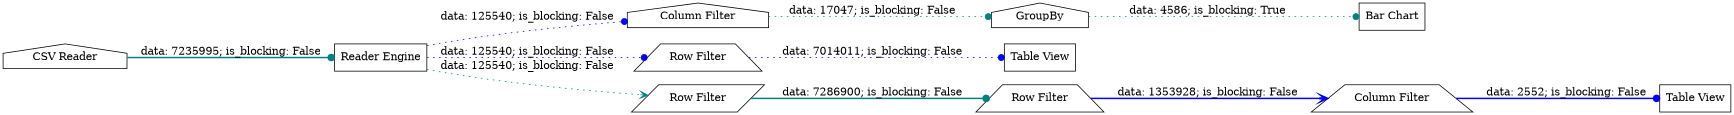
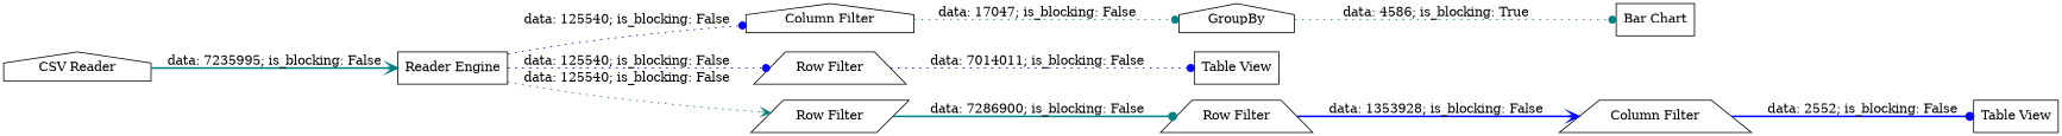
  digraph {
    rankdir=LR
    node [shape=box]
    edge [arrowhead=dot color=teal style=dotted]
    n1 [label="CSV Reader" shape=house]
    n2 [label="Reader Engine"]
    n3 [label="Column Filter" shape=house]
    n4 [label="Row Filter" shape=trapezium]
    n5 [label="Row Filter" shape=parallelogram]
    n6 [label=GroupBy shape=house]
    n7 [label="Bar Chart"]
    n8 [label="Column Filter" shape=trapezium]
    n9 [label="Table View"]
    n10 [label="Row Filter" shape=trapezium]
    n11 [label="Table View"]
-   n1 -> n2 [label="data: 7235995; is_blocking: False" style=bold]
+   n1 -> n2 [arrowhead=vee label="data: 7235995; is_blocking: False" style=bold]
    n2 -> n3 [color=blue label="data: 125540; is_blocking: False"]
    n2 -> n4 [color=blue label="data: 125540; is_blocking: False"]
    n2 -> n5 [arrowhead=vee label="data: 125540; is_blocking: False"]
    n3 -> n6 [label="data: 17047; is_blocking: False"]
    n4 -> n11 [color=blue label="data: 7014011; is_blocking: False"]
    n5 -> n10 [label="data: 7286900; is_blocking: False" style=bold]
    n6 -> n7 [label="data: 4586; is_blocking: True"]
    n8 -> n9 [color=blue label="data: 2552; is_blocking: False" style=bold]
    n10 -> n8 [arrowhead=vee color=blue label="data: 1353928; is_blocking: False" style=bold]
  }
